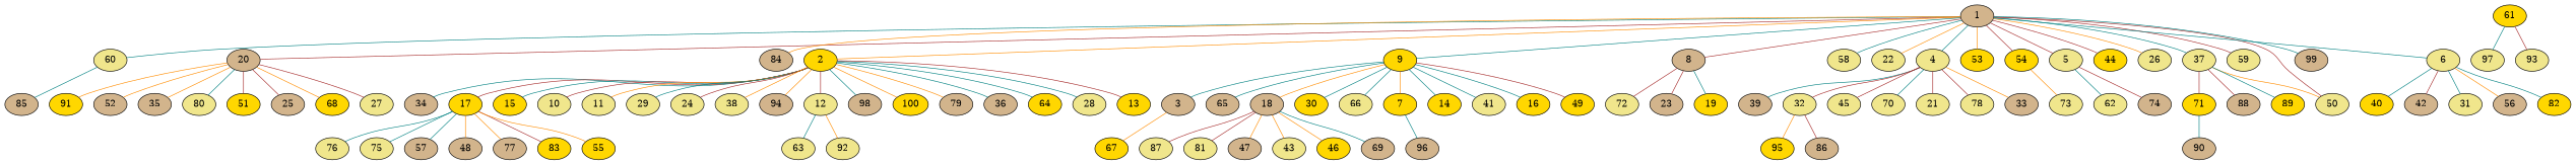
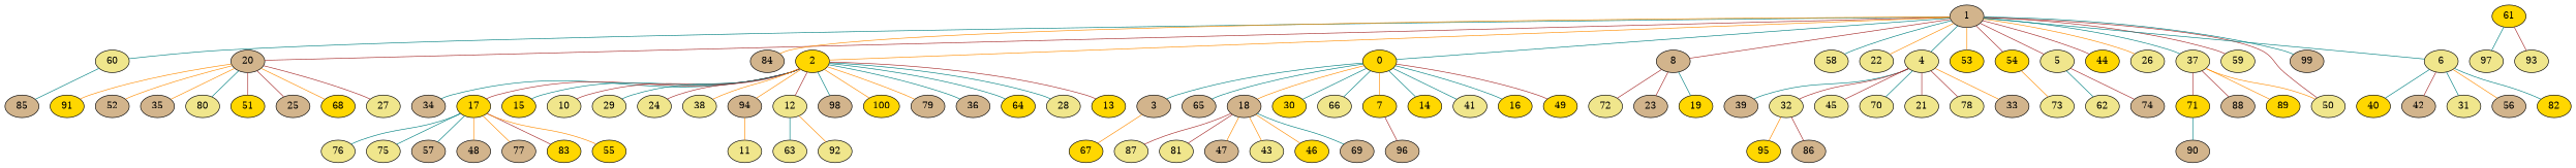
  strict graph {
    node [fillcolor=khaki style=filled]
    edge [color=teal]
    1 [fillcolor=tan]
    60
    20 [fillcolor=tan]
    84 [fillcolor=tan]
    2 [fillcolor=gold]
-   0 [fillcolor=gold label=9]
+   0 [fillcolor=gold]
    8 [fillcolor=tan]
    58
    22
    4
    53 [fillcolor=gold]
    54 [fillcolor=gold]
    5
    44 [fillcolor=gold]
    26
    37
    59
    50
    99 [fillcolor=tan]
    6
    85 [fillcolor=tan]
    91 [fillcolor=gold]
    52 [fillcolor=tan]
    35 [fillcolor=tan]
    80
    51 [fillcolor=gold]
    25 [fillcolor=tan]
    68 [fillcolor=gold]
    27
    34 [fillcolor=tan]
    17 [fillcolor=gold]
    15 [fillcolor=gold]
    10
    11
    29
    24
    38
    94 [fillcolor=tan]
    12
    98 [fillcolor=tan]
    100 [fillcolor=gold]
    79 [fillcolor=tan]
    36 [fillcolor=tan]
    64 [fillcolor=gold]
    28
    13 [fillcolor=gold]
    n47 [fillcolor=tan label=3]
    65 [fillcolor=tan]
    18 [fillcolor=tan]
    30 [fillcolor=gold]
    66
    7 [fillcolor=gold]
    14 [fillcolor=gold]
    41
    16 [fillcolor=gold]
    49 [fillcolor=gold]
    72
    23 [fillcolor=tan]
    19 [fillcolor=gold]
    39 [fillcolor=tan]
    32
    45
    70
    21
    78
    33 [fillcolor=tan]
    73
    62
    74 [fillcolor=tan]
    71 [fillcolor=gold]
    88 [fillcolor=tan]
    89 [fillcolor=gold]
    40 [fillcolor=gold]
    42 [fillcolor=tan]
    31
    56 [fillcolor=tan]
    82 [fillcolor=gold]
    76
    75
    57 [fillcolor=tan]
    48 [fillcolor=tan]
    77 [fillcolor=tan]
    83 [fillcolor=gold]
    55 [fillcolor=gold]
    63
    92
    67 [fillcolor=gold]
    87
    81
    47 [fillcolor=tan]
    43
    46 [fillcolor=gold]
    69 [fillcolor=tan]
    96 [fillcolor=tan]
    95 [fillcolor=gold]
    86 [fillcolor=tan]
    90 [fillcolor=tan]
    61 [fillcolor=gold]
    97
    93
    1 -- 60
    1 -- 20 [color=brown]
    1 -- 84 [color=darkorange]
    1 -- 2 [color=darkorange]
    1 -- 0
    1 -- 8 [color=brown]
    1 -- 58
    1 -- 22 [color=darkorange]
    1 -- 4
    1 -- 53 [color=darkorange]
    1 -- 54 [color=brown]
    1 -- 5 [color=brown]
    1 -- 44 [color=brown]
    1 -- 26 [color=darkorange]
    1 -- 37
    1 -- 59 [color=brown]
    1 -- 50 [color=brown]
    1 -- 99
    1 -- 6
    60 -- 85
    20 -- 91 [color=darkorange]
    20 -- 52 [color=darkorange]
    20 -- 35 [color=darkorange]
    20 -- 80
    20 -- 51 [color=brown]
    20 -- 25 [color=brown]
    20 -- 68 [color=darkorange]
    20 -- 27 [color=brown]
    2 -- 34
    2 -- 17 [color=brown]
    2 -- 15
    2 -- 10 [color=brown]
-   2 -- 11 [color=darkorange]
+   94 -- 11 [color=darkorange]
    2 -- 29
    2 -- 24 [color=brown]
    2 -- 38 [color=darkorange]
    2 -- 94 [color=darkorange]
    2 -- 12 [color=brown]
    2 -- 98
    2 -- 100 [color=darkorange]
    2 -- 79 [color=darkorange]
    2 -- 36
    2 -- 64
    2 -- 28
    2 -- 13 [color=brown]
    0 -- n47
    0 -- 65
    0 -- 18 [color=darkorange]
    0 -- 30
    0 -- 66
    0 -- 7 [color=darkorange]
    0 -- 14
    0 -- 41
    0 -- 16
    0 -- 49 [color=brown]
    8 -- 72 [color=brown]
    8 -- 23 [color=brown]
    8 -- 19
    4 -- 39
    4 -- 32 [color=brown]
    4 -- 45 [color=brown]
    4 -- 70
    4 -- 21 [color=brown]
    4 -- 78 [color=brown]
    4 -- 33 [color=darkorange]
    54 -- 73 [color=darkorange]
    5 -- 62
    5 -- 74 [color=brown]
    37 -- 50 [color=darkorange]
    37 -- 71 [color=brown]
    37 -- 88 [color=brown]
-   37 -- 89
+   37 -- 89 [color=darkorange]
    6 -- 40
    6 -- 42 [color=brown]
    6 -- 31
    6 -- 56 [color=darkorange]
    6 -- 82
    17 -- 76
    17 -- 75
    17 -- 57
    17 -- 48 [color=darkorange]
    17 -- 77 [color=darkorange]
    17 -- 83 [color=brown]
    17 -- 55 [color=darkorange]
    12 -- 63
    12 -- 92 [color=darkorange]
    n47 -- 67 [color=darkorange]
    18 -- 87 [color=brown]
    18 -- 81 [color=brown]
    18 -- 47 [color=darkorange]
    18 -- 43 [color=darkorange]
    18 -- 46 [color=darkorange]
    18 -- 69
-   7 -- 96
+   7 -- 96 [color=brown]
    32 -- 95 [color=darkorange]
    32 -- 86 [color=brown]
    71 -- 90
    61 -- 97
    61 -- 93 [color=brown]
  }
